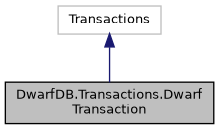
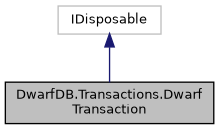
  digraph {
    node [fontname=Helvetica fontsize=10 shape=record style=filled]
    n1 [color=black fillcolor=grey75 fontcolor=black height=0.2 label="DwarfDB.Transactions.Dwarf\lTransaction" width=0.4]
-   n2 [color=grey75 fillcolor=white height=0.2 label=Transactions width=0.4]
+   n2 [color=grey75 fillcolor=white height=0.2 label=IDisposable width=0.4]
    n2 -> n1 [color=midnightblue dir=back fontname=Helvetica fontsize=10 labelfontname=Helvetica labelfontsize=10 style=solid]
  }
